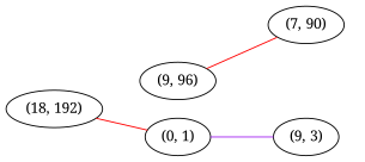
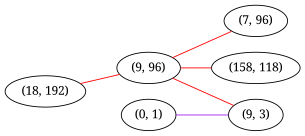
  graph {
    fontname="Noto Serif"
    rankdir=LR
    node [fontname="Noto Serif"]
    edge [color=red fontname="Noto Serif" weight=1]
    "(18, 192)"
    "(9, 96)"
-   "(7, 96)" [label="(7, 90)"]
+   "(7, 96)"
+   "(158, 118)"
    n5 [label="(9, 3)"]
    n6 [label="(0, 1)"]
-   "(18, 192)" -- n6
+   "(18, 192)" -- "(9, 96)"
    "(9, 96)" -- "(7, 96)"
+   "(9, 96)" -- "(158, 118)"
+   "(9, 96)" -- n5
    n6 -- n5 [color=purple weight=4]
  }
